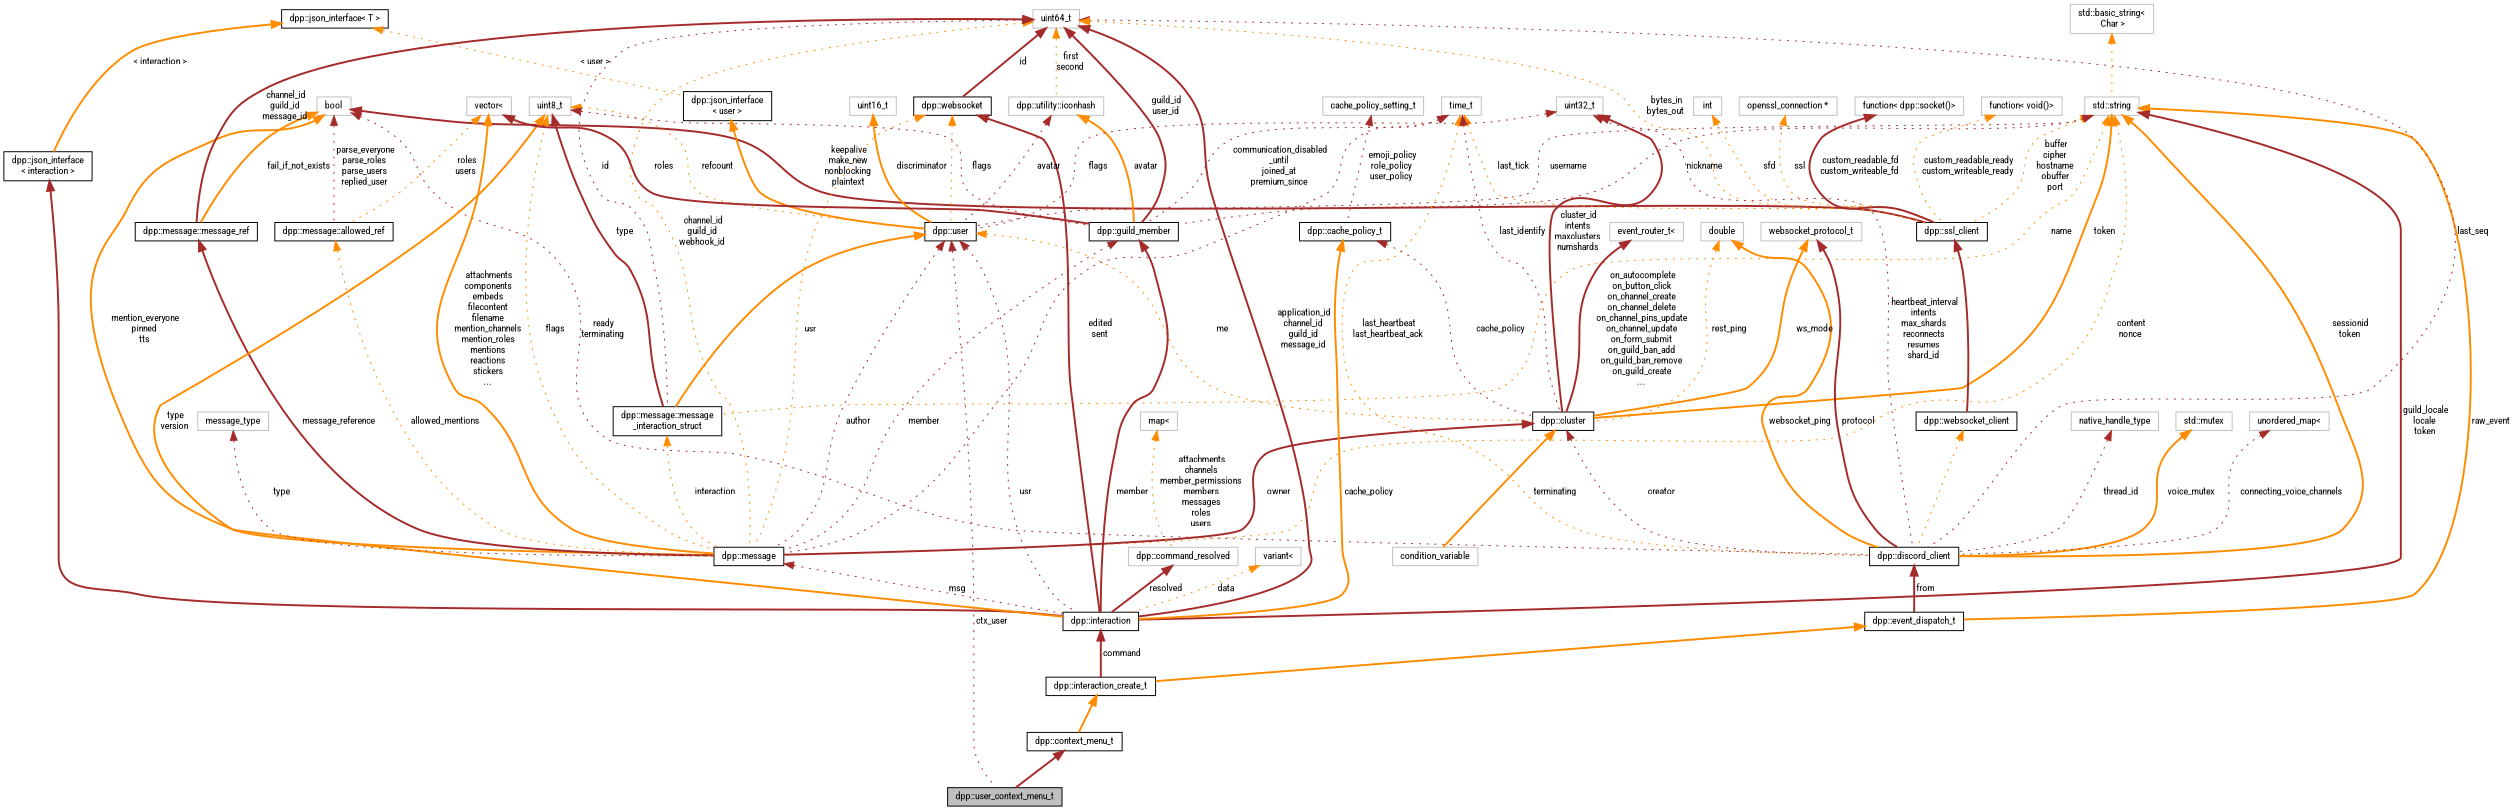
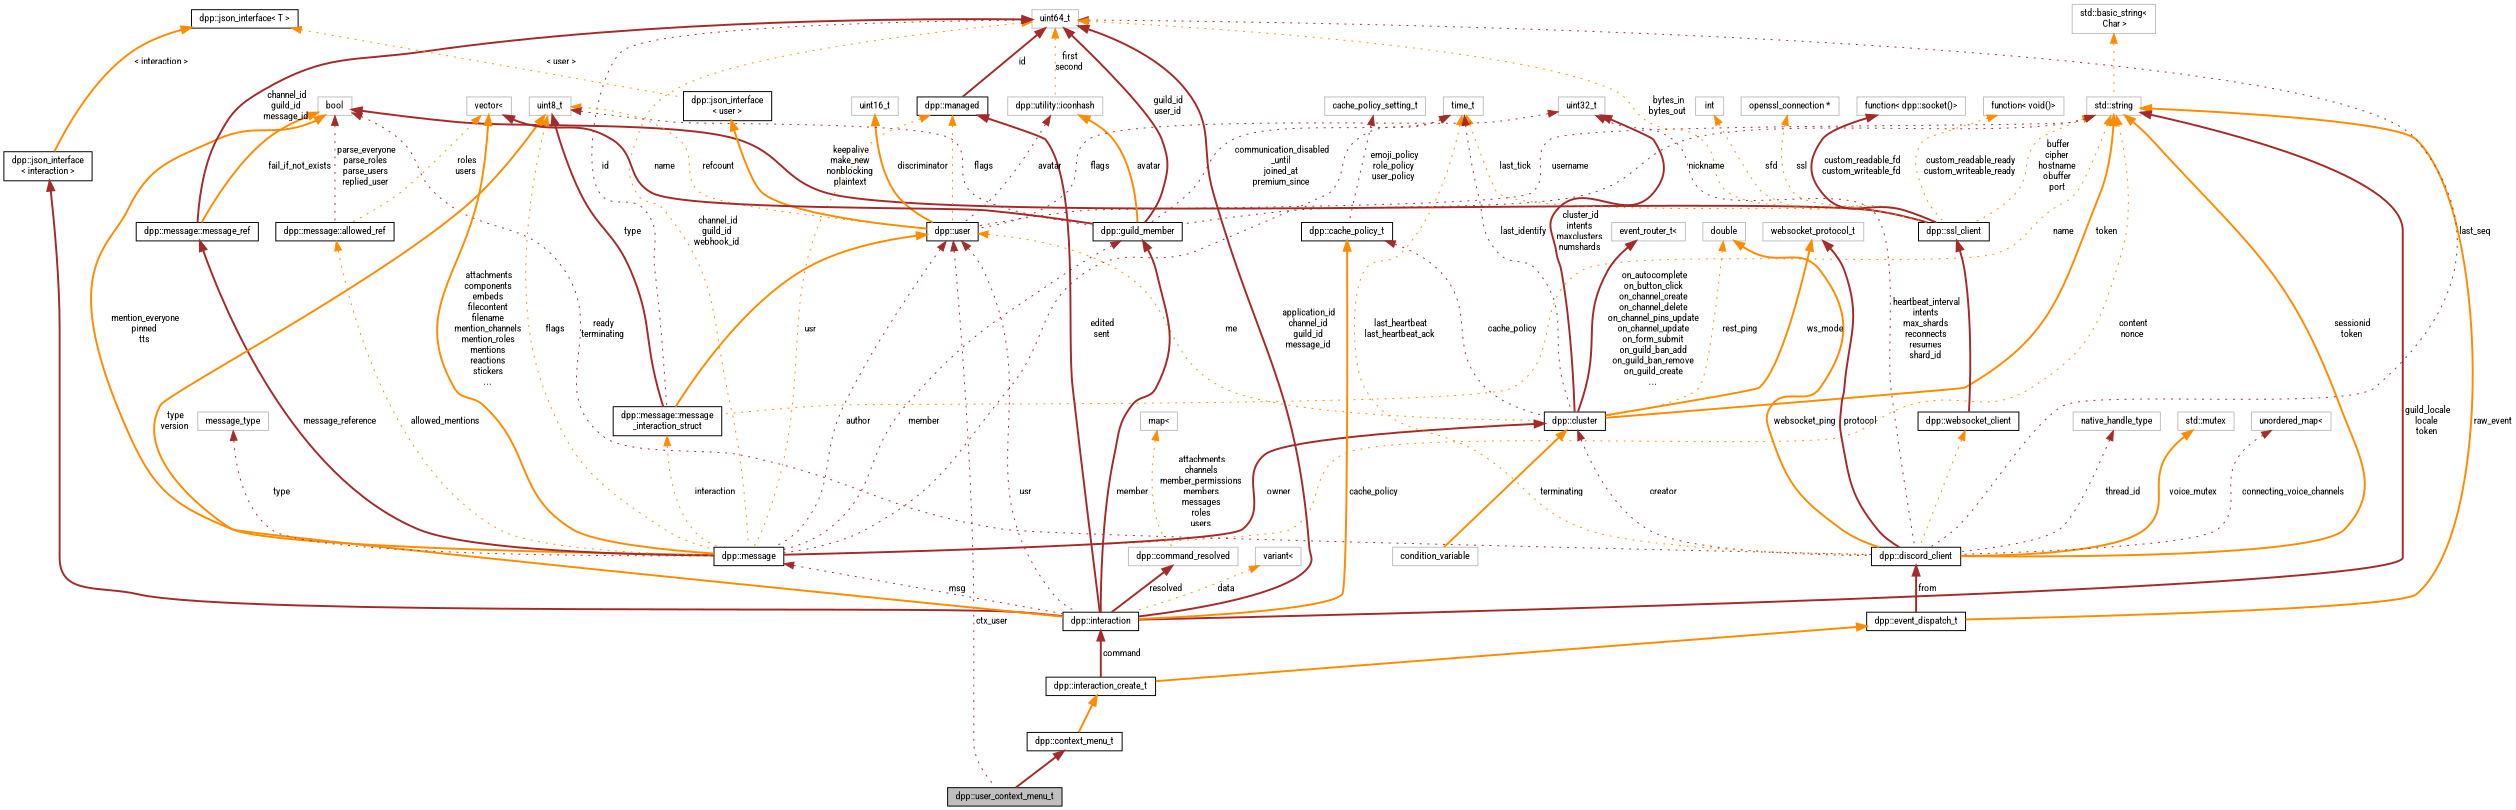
  digraph {
    fontname="Roboto Condensed"
    rankdir=TB
    node [color=grey75 fontname="Roboto Condensed" fontsize=10 shape=record]
    edge [color=brown dir=back fontname="Roboto Condensed" fontsize=10 labelfontname=Helvetica labelfontsize=10 style=dotted]
    n1 [color=black fillcolor=grey75 fontcolor=black height=0.2 label="dpp::user_context_menu_t" style=filled width=0.4]
    n2 [color=black height=0.2 label="dpp::context_menu_t" width=0.4]
    n3 [color=black height=0.2 label="dpp::interaction_create_t" width=0.4]
    n4 [color=black height=0.2 label="dpp::event_dispatch_t" width=0.4]
    n5 [height=0.2 label="std::string" width=0.4]
    n6 [color=black height=0.2 label="dpp::discord_client" width=0.4]
    n7 [color=black height=0.2 label="dpp::ssl_client" width=0.4]
    n8 [color=black height=0.2 label="dpp::cluster" width=0.4]
    n9 [color=black height=0.2 label="dpp::user" width=0.4]
    n10 [color=black height=0.2 label="dpp::interaction" width=0.4]
    n11 [color=black height=0.2 label="dpp::message" width=0.4]
    n12 [color=black height=0.2 label="dpp::guild_member" width=0.4]
    n13 [color=black height=0.2 label="dpp::message::message\l_interaction_struct" width=0.4]
    n14 [color=black height=0.2 label="dpp::websocket_client" width=0.4]
    n15 [height=0.2 label=condition_variable width=0.4]
    n16 [height=0.2 label="std::basic_string\<\l Char \>" width=0.4]
    n17 [height=0.2 label=bool width=0.4]
    n18 [color=black height=0.2 label="dpp::message::message_ref" width=0.4]
    n19 [color=black height=0.2 label="dpp::message::allowed_ref" width=0.4]
    n20 [height=0.2 label=int width=0.4]
    n21 [height=0.2 label="openssl_connection *" width=0.4]
    n22 [height=0.2 label=time_t width=0.4]
    n23 [height=0.2 label=uint64_t width=0.4]
-   n24 [color=black height=0.2 label="dpp::websocket" width=0.4]
+   n24 [color=black height=0.2 label="dpp::managed" width=0.4]
    n25 [height=0.2 label="dpp::utility::iconhash" width=0.4]
    n26 [height=0.2 label="function\< dpp::socket()\>" width=0.4]
    n27 [height=0.2 label="function\< void()\>" width=0.4]
    n28 [height=0.2 label=uint32_t width=0.4]
    n29 [height=0.2 label=double width=0.4]
    n30 [color=black height=0.2 label="dpp::json_interface\l\< user \>" width=0.4]
    n31 [color=black height=0.2 label="dpp::json_interface\< T \>" width=0.4]
    n32 [color=black height=0.2 label="dpp::json_interface\l\< interaction \>" width=0.4]
    n33 [height=0.2 label=uint16_t width=0.4]
    n34 [height=0.2 label=uint8_t width=0.4]
    n35 [color=black height=0.2 label="dpp::cache_policy_t" width=0.4]
    n36 [height=0.2 label=cache_policy_setting_t width=0.4]
    n37 [height=0.2 label=websocket_protocol_t width=0.4]
    n38 [height=0.2 label="event_router_t\<" width=0.4]
    n39 [height=0.2 label=native_handle_type width=0.4]
    n40 [height=0.2 label="std::mutex" width=0.4]
    n41 [height=0.2 label="unordered_map\<" width=0.4]
    n42 [height=0.2 label="variant\<" width=0.4]
    n43 [height=0.2 label="vector\<" width=0.4]
    n44 [height=0.2 label=message_type width=0.4]
    n45 [height=0.2 label="dpp::command_resolved" width=0.4]
    n46 [height=0.2 label="map\<" width=0.4]
    n2 -> n1 [style=bold]
    n3 -> n2 [color=darkorange style=bold]
    n4 -> n3 [color=darkorange style=bold]
    n5 -> n4 [color=darkorange label=" raw_event" style=bold]
    n5 -> n6 [color=darkorange label=" sessionid\ntoken" style=bold]
    n5 -> n7 [color=darkorange label=" buffer\ncipher\nhostname\nobuffer\nport"]
    n5 -> n8 [color=darkorange label=" token" style=bold]
    n5 -> n9 [label=" username"]
    n5 -> n10 [label=" guild_locale\nlocale\ntoken" style=bold]
    n5 -> n11 [color=darkorange label=" content\nnonce"]
    n5 -> n12 [label=" nickname"]
    n5 -> n13 [color=darkorange label=" name"]
    n6 -> n4 [label=" from" style=bold]
    n7 -> n14 [style=bold]
    n8 -> n6 [label=" creator"]
    n8 -> n11 [label=" owner" style=bold]
    n8 -> n15 [color=darkorange label=" terminating" style=bold]
    n9 -> n1 [label=" ctx_user"]
    n9 -> n8 [color=darkorange label=" me"]
    n9 -> n10 [label=" usr"]
    n9 -> n11 [label=" author"]
    n9 -> n13 [color=darkorange label=" usr" style=bold]
    n10 -> n3 [label=" command" style=bold]
    n11 -> n10 [label=" msg"]
    n12 -> n10 [label=" member" style=bold]
    n12 -> n11 [label=" member"]
    n13 -> n11 [color=darkorange label=" interaction"]
    n14 -> n6 [color=darkorange]
    n16 -> n5 [color=darkorange]
    n17 -> n6 [label=" ready\nterminating"]
    n17 -> n7 [label=" keepalive\nmake_new\nnonblocking\nplaintext" style=bold]
    n17 -> n11 [color=darkorange label=" mention_everyone\npinned\ntts" style=bold]
    n17 -> n18 [color=darkorange label=" fail_if_not_exists" style=bold]
    n17 -> n19 [label=" parse_everyone\nparse_roles\nparse_users\nreplied_user"]
    n18 -> n11 [label=" message_reference" style=bold]
    n19 -> n11 [color=darkorange label=" allowed_mentions"]
    n20 -> n7 [color=darkorange label=" sfd"]
    n21 -> n7 [color=darkorange label=" ssl"]
    n22 -> n6 [color=darkorange label=" last_heartbeat\nlast_heartbeat_ack"]
    n22 -> n7 [color=darkorange label=" last_tick"]
    n22 -> n8 [label=" last_identify"]
    n22 -> n11 [label=" edited\nsent"]
    n22 -> n12 [label=" communication_disabled\l_until\njoined_at\npremium_since"]
    n23 -> n6 [label=" last_seq"]
    n23 -> n7 [color=darkorange label=" bytes_in\nbytes_out"]
    n23 -> n10 [label=" application_id\nchannel_id\nguild_id\nmessage_id" style=bold]
    n23 -> n11 [color=darkorange label=" channel_id\nguild_id\nwebhook_id"]
    n23 -> n12 [label=" guild_id\nuser_id" style=bold]
    n23 -> n13 [label=" id"]
    n23 -> n18 [label=" channel_id\nguild_id\nmessage_id" style=bold]
    n23 -> n24 [label=" id" style=bold]
    n23 -> n25 [color=darkorange label=" first\nsecond"]
    n24 -> n9 [color=darkorange]
    n24 -> n10 [style=bold]
    n24 -> n11 [color=darkorange]
    n25 -> n9 [label=" avatar"]
    n25 -> n12 [color=darkorange label=" avatar" style=bold]
    n26 -> n7 [label=" custom_readable_fd\ncustom_writeable_fd" style=bold]
    n27 -> n7 [color=darkorange label=" custom_readable_ready\ncustom_writeable_ready"]
    n28 -> n6 [label=" heartbeat_interval\nintents\nmax_shards\nreconnects\nresumes\nshard_id"]
    n28 -> n8 [label=" cluster_id\nintents\nmaxclusters\nnumshards" style=bold]
    n28 -> n9 [label=" flags"]
    n29 -> n6 [color=darkorange label=" websocket_ping" style=bold]
    n29 -> n8 [color=darkorange label=" rest_ping"]
    n30 -> n9 [color=darkorange style=bold]
    n31 -> n30 [color=darkorange label=" \< user \>"]
    n31 -> n32 [color=darkorange label=" \< interaction \>" style=bold]
    n32 -> n10 [style=bold]
    n33 -> n9 [color=darkorange label=" discriminator" style=bold]
    n34 -> n9 [color=darkorange label=" refcount"]
    n34 -> n10 [color=darkorange label=" type\nversion" style=bold]
    n34 -> n11 [color=darkorange label=" flags"]
    n34 -> n12 [label=" flags"]
    n34 -> n13 [label=" type" style=bold]
    n35 -> n8 [label=" cache_policy"]
    n35 -> n10 [color=darkorange label=" cache_policy" style=bold]
    n36 -> n35 [label=" emoji_policy\nrole_policy\nuser_policy"]
    n37 -> n6 [label=" protocol" style=bold]
    n37 -> n8 [color=darkorange label=" ws_mode" style=bold]
    n38 -> n8 [label=" on_autocomplete\non_button_click\non_channel_create\non_channel_delete\non_channel_pins_update\non_channel_update\non_form_submit\non_guild_ban_add\non_guild_ban_remove\non_guild_create\n..." style=bold]
    n39 -> n6 [label=" thread_id"]
    n40 -> n6 [color=darkorange label=" voice_mutex" style=bold]
    n41 -> n6 [label=" connecting_voice_channels"]
    n42 -> n10 [color=darkorange label=" data"]
    n43 -> n11 [color=darkorange label=" attachments\ncomponents\nembeds\nfilecontent\nfilename\nmention_channels\nmention_roles\nmentions\nreactions\nstickers\n..." style=bold]
-   n43 -> n12 [label=" roles" style=bold]
+   n43 -> n12 [label=" name" style=bold]
    n43 -> n19 [color=darkorange label=" roles\nusers"]
    n44 -> n11 [label=" type"]
    n45 -> n10 [label=" resolved" style=bold]
    n46 -> n45 [color=darkorange label=" attachments\nchannels\nmember_permissions\nmembers\nmessages\nroles\nusers"]
  }
